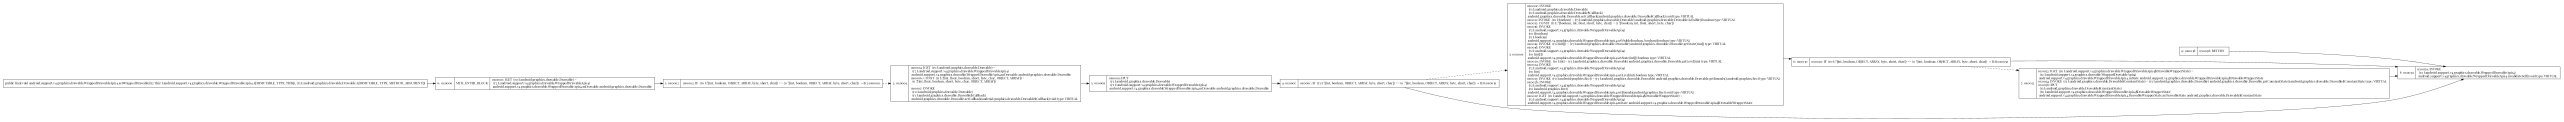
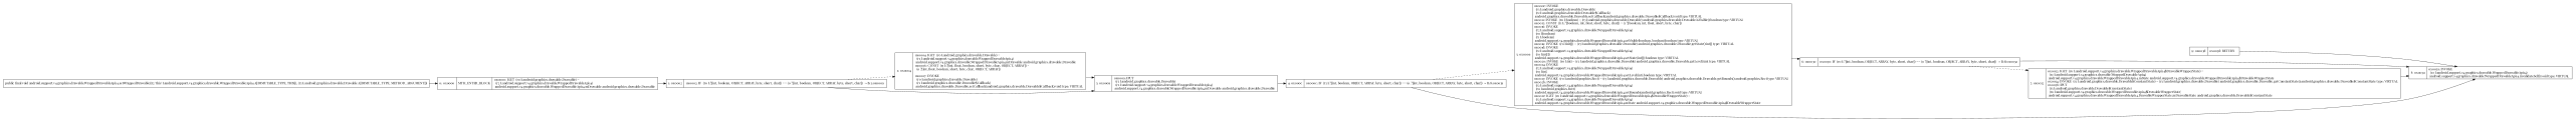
  digraph {
    fontname="Playfair Display"
    rankdir=LR
    node [fontname="Playfair Display" shape=record]
    edge [fontname="Playfair Display"]
    n1 [label="{0\:\ 0x0000|MTH_ENTER_BLOCK\l|0x0000: IGET  (r0 I:android.graphics.drawable.Drawable) = \l  (r2 I:android.support.v4.graphics.drawable.WrappedDrawableApi14)\l android.support.v4.graphics.drawable.WrappedDrawableApi14.mDrawable android.graphics.drawable.Drawable \l}"]
    n2 [label="{1\:\ 0x0002|0x0002: IF  (r0 I:?[int, boolean, OBJECT, ARRAY, byte, short, char]) == (0 ?[int, boolean, OBJECT, ARRAY, byte, short, char])  \-\> B:3:0x000a \l}"]
    n3 [label="{2\:\ 0x0004|0x0004: IGET  (r0 I:android.graphics.drawable.Drawable) = \l  (r2 I:android.support.v4.graphics.drawable.WrappedDrawableApi14)\l android.support.v4.graphics.drawable.WrappedDrawableApi14.mDrawable android.graphics.drawable.Drawable \l0x0006: CONST  (r1 I:?[int, float, boolean, short, byte, char, OBJECT, ARRAY]) = \l  (0 ?[int, float, boolean, short, byte, char, OBJECT, ARRAY])\l \l0x0007: INVOKE  \l  (r0 I:android.graphics.drawable.Drawable)\l  (r1 I:android.graphics.drawable.Drawable$Callback)\l android.graphics.drawable.Drawable.setCallback(android.graphics.drawable.Drawable$Callback):void type: VIRTUAL \l}"]
    n4 [label="{3\:\ 0x000a|0x000a: IPUT  \l  (r3 I:android.graphics.drawable.Drawable)\l  (r2 I:android.support.v4.graphics.drawable.WrappedDrawableApi14)\l android.support.v4.graphics.drawable.WrappedDrawableApi14.mDrawable android.graphics.drawable.Drawable \l}"]
    n5 [label="{4\:\ 0x000c|0x000c: IF  (r3 I:?[int, boolean, OBJECT, ARRAY, byte, short, char]) == (0 ?[int, boolean, OBJECT, ARRAY, byte, short, char])  \-\> B:8:0x003a \l}"]
    n6 [label="{5\:\ 0x000e|0x000e: INVOKE  \l  (r3 I:android.graphics.drawable.Drawable)\l  (r2 I:android.graphics.drawable.Drawable$Callback)\l android.graphics.drawable.Drawable.setCallback(android.graphics.drawable.Drawable$Callback):void type: VIRTUAL \l0x0011: INVOKE  (r0 I:boolean) = (r3 I:android.graphics.drawable.Drawable) android.graphics.drawable.Drawable.isVisible():boolean type: VIRTUAL \l0x0015: CONST  (r1 I:?[boolean, int, float, short, byte, char]) = (1 ?[boolean, int, float, short, byte, char]) \l0x0016: INVOKE  \l  (r2 I:android.support.v4.graphics.drawable.WrappedDrawableApi14)\l  (r0 I:boolean)\l  (r1 I:boolean)\l android.support.v4.graphics.drawable.WrappedDrawableApi14.setVisible(boolean, boolean):boolean type: VIRTUAL \l0x0019: INVOKE  (r0 I:int[]) = (r3 I:android.graphics.drawable.Drawable) android.graphics.drawable.Drawable.getState():int[] type: VIRTUAL \l0x001d: INVOKE  \l  (r2 I:android.support.v4.graphics.drawable.WrappedDrawableApi14)\l  (r0 I:int[])\l android.support.v4.graphics.drawable.WrappedDrawableApi14.setState(int[]):boolean type: VIRTUAL \l0x0020: INVOKE  (r0 I:int) = (r3 I:android.graphics.drawable.Drawable) android.graphics.drawable.Drawable.getLevel():int type: VIRTUAL \l0x0024: INVOKE  \l  (r2 I:android.support.v4.graphics.drawable.WrappedDrawableApi14)\l  (r0 I:int)\l android.support.v4.graphics.drawable.WrappedDrawableApi14.setLevel(int):boolean type: VIRTUAL \l0x0027: INVOKE  (r0 I:android.graphics.Rect) = (r3 I:android.graphics.drawable.Drawable) android.graphics.drawable.Drawable.getBounds():android.graphics.Rect type: VIRTUAL \l0x002b: INVOKE  \l  (r2 I:android.support.v4.graphics.drawable.WrappedDrawableApi14)\l  (r0 I:android.graphics.Rect)\l android.support.v4.graphics.drawable.WrappedDrawableApi14.setBounds(android.graphics.Rect):void type: VIRTUAL \l0x002e: IGET  (r0 I:android.support.v4.graphics.drawable.WrappedDrawableApi14$DrawableWrapperState) = \l  (r2 I:android.support.v4.graphics.drawable.WrappedDrawableApi14)\l android.support.v4.graphics.drawable.WrappedDrawableApi14.mState android.support.v4.graphics.drawable.WrappedDrawableApi14$DrawableWrapperState \l}"]
    n7 [label="{8\:\ 0x003a|0x003a: INVOKE  \l  (r2 I:android.support.v4.graphics.drawable.WrappedDrawableApi14)\l android.support.v4.graphics.drawable.WrappedDrawableApi14.invalidateSelf():void type: VIRTUAL \l}"]
    n8 [label="{6\:\ 0x0030|0x0030: IF  (r0 I:?[int, boolean, OBJECT, ARRAY, byte, short, char]) == (0 ?[int, boolean, OBJECT, ARRAY, byte, short, char])  \-\> B:8:0x003a \l}"]
    n9 [label="{7\:\ 0x0032|0x0032: IGET  (r0 I:android.support.v4.graphics.drawable.WrappedDrawableApi14$DrawableWrapperState) = \l  (r2 I:android.support.v4.graphics.drawable.WrappedDrawableApi14)\l android.support.v4.graphics.drawable.WrappedDrawableApi14.mState android.support.v4.graphics.drawable.WrappedDrawableApi14$DrawableWrapperState \l0x0034: INVOKE  (r3 I:android.graphics.drawable.Drawable$ConstantState) = (r3 I:android.graphics.drawable.Drawable) android.graphics.drawable.Drawable.getConstantState():android.graphics.drawable.Drawable$ConstantState type: VIRTUAL \l0x0038: IPUT  \l  (r3 I:android.graphics.drawable.Drawable$ConstantState)\l  (r0 I:android.support.v4.graphics.drawable.WrappedDrawableApi14$DrawableWrapperState)\l android.support.v4.graphics.drawable.WrappedDrawableApi14.DrawableWrapperState.mDrawableState android.graphics.drawable.Drawable$ConstantState \l}"]
    n10 [label="{9\:\ 0x003d|0x003d: RETURN   \l}"]
    n11 [label="{public final void android.support.v4.graphics.drawable.WrappedDrawableApi14.setWrappedDrawable((r2 'this' I:android.support.v4.graphics.drawable.WrappedDrawableApi14 A[IMMUTABLE_TYPE, THIS]), (r3 I:android.graphics.drawable.Drawable A[IMMUTABLE_TYPE, METHOD_ARGUMENT])) }"]
    n1 -> n2
    n2 -> n3 [style=dashed]
+   n2 -> n4
    n3 -> n4
    n4 -> n5
    n5 -> n6 [style=dashed]
    n5 -> n7
    n6 -> n8
    n8 -> n7
    n8 -> n9 [style=dashed]
    n9 -> n7
    n10 -> n7
    n11 -> n1
  }
